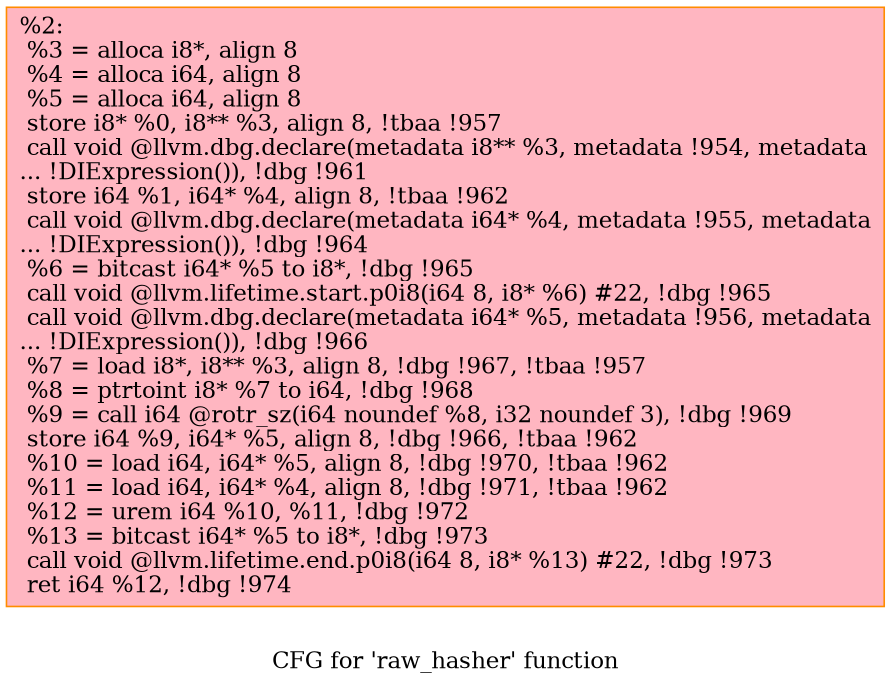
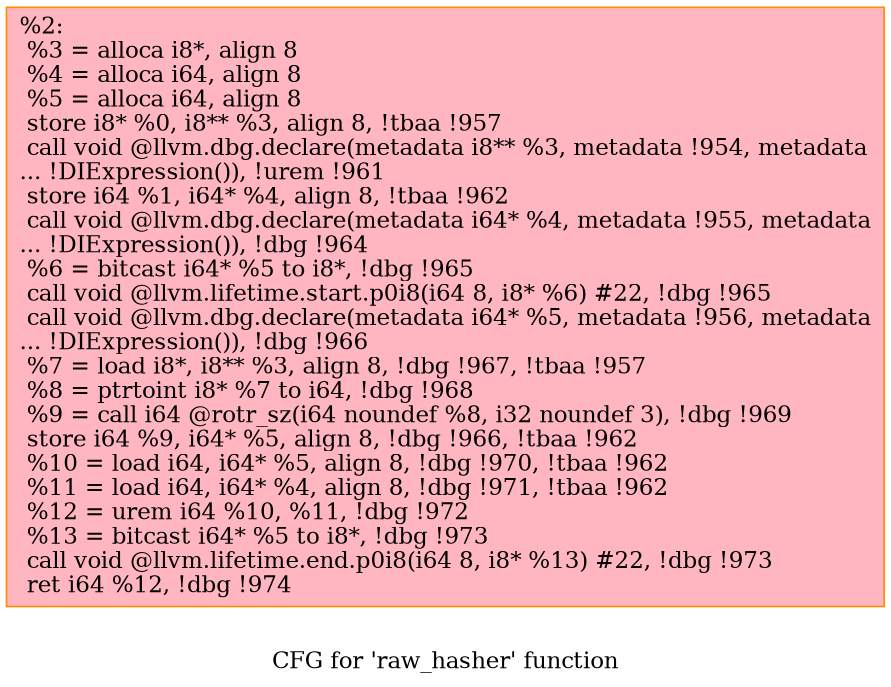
  digraph {
    label="CFG for 'raw_hasher' function"
-   n1 [color=darkorange fillcolor=lightpink label="{%2:\l  %3 = alloca i8*, align 8\l  %4 = alloca i64, align 8\l  %5 = alloca i64, align 8\l  store i8* %0, i8** %3, align 8, !tbaa !957\l  call void @llvm.dbg.declare(metadata i8** %3, metadata !954, metadata\l... !DIExpression()), !dbg !961\l  store i64 %1, i64* %4, align 8, !tbaa !962\l  call void @llvm.dbg.declare(metadata i64* %4, metadata !955, metadata\l... !DIExpression()), !dbg !964\l  %6 = bitcast i64* %5 to i8*, !dbg !965\l  call void @llvm.lifetime.start.p0i8(i64 8, i8* %6) #22, !dbg !965\l  call void @llvm.dbg.declare(metadata i64* %5, metadata !956, metadata\l... !DIExpression()), !dbg !966\l  %7 = load i8*, i8** %3, align 8, !dbg !967, !tbaa !957\l  %8 = ptrtoint i8* %7 to i64, !dbg !968\l  %9 = call i64 @rotr_sz(i64 noundef %8, i32 noundef 3), !dbg !969\l  store i64 %9, i64* %5, align 8, !dbg !966, !tbaa !962\l  %10 = load i64, i64* %5, align 8, !dbg !970, !tbaa !962\l  %11 = load i64, i64* %4, align 8, !dbg !971, !tbaa !962\l  %12 = urem i64 %10, %11, !dbg !972\l  %13 = bitcast i64* %5 to i8*, !dbg !973\l  call void @llvm.lifetime.end.p0i8(i64 8, i8* %13) #22, !dbg !973\l  ret i64 %12, !dbg !974\l}" shape=record style=filled]
+   n1 [color=darkorange fillcolor=lightpink label="{%2:\l  %3 = alloca i8*, align 8\l  %4 = alloca i64, align 8\l  %5 = alloca i64, align 8\l  store i8* %0, i8** %3, align 8, !tbaa !957\l  call void @llvm.dbg.declare(metadata i8** %3, metadata !954, metadata\l... !DIExpression()), !urem !961\l  store i64 %1, i64* %4, align 8, !tbaa !962\l  call void @llvm.dbg.declare(metadata i64* %4, metadata !955, metadata\l... !DIExpression()), !dbg !964\l  %6 = bitcast i64* %5 to i8*, !dbg !965\l  call void @llvm.lifetime.start.p0i8(i64 8, i8* %6) #22, !dbg !965\l  call void @llvm.dbg.declare(metadata i64* %5, metadata !956, metadata\l... !DIExpression()), !dbg !966\l  %7 = load i8*, i8** %3, align 8, !dbg !967, !tbaa !957\l  %8 = ptrtoint i8* %7 to i64, !dbg !968\l  %9 = call i64 @rotr_sz(i64 noundef %8, i32 noundef 3), !dbg !969\l  store i64 %9, i64* %5, align 8, !dbg !966, !tbaa !962\l  %10 = load i64, i64* %5, align 8, !dbg !970, !tbaa !962\l  %11 = load i64, i64* %4, align 8, !dbg !971, !tbaa !962\l  %12 = urem i64 %10, %11, !dbg !972\l  %13 = bitcast i64* %5 to i8*, !dbg !973\l  call void @llvm.lifetime.end.p0i8(i64 8, i8* %13) #22, !dbg !973\l  ret i64 %12, !dbg !974\l}" shape=record style=filled]
  }
